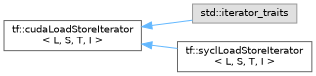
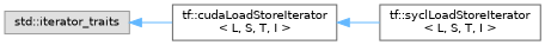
  digraph {
    rankdir=LR
    node [color=grey40 fillcolor=white fontname=Helvetica fontsize=10 shape=box style=filled]
    edge [color=steelblue1 dir=back fontname=Helvetica fontsize=10 labelfontname=Helvetica labelfontsize=10 style=solid]
    n1 [color=grey60 fillcolor="#E0E0E0" height=0.2 label="std::iterator_traits" width=0.4]
    n2 [height=0.2 label="tf::cudaLoadStoreIterator\l\< L, S, T, I \>" width=0.4]
    n3 [height=0.2 label="tf::syclLoadStoreIterator\l\< L, S, T, I \>" width=0.4]
-   n2 -> n1
+   n1 -> n2
    n2 -> n3
  }
